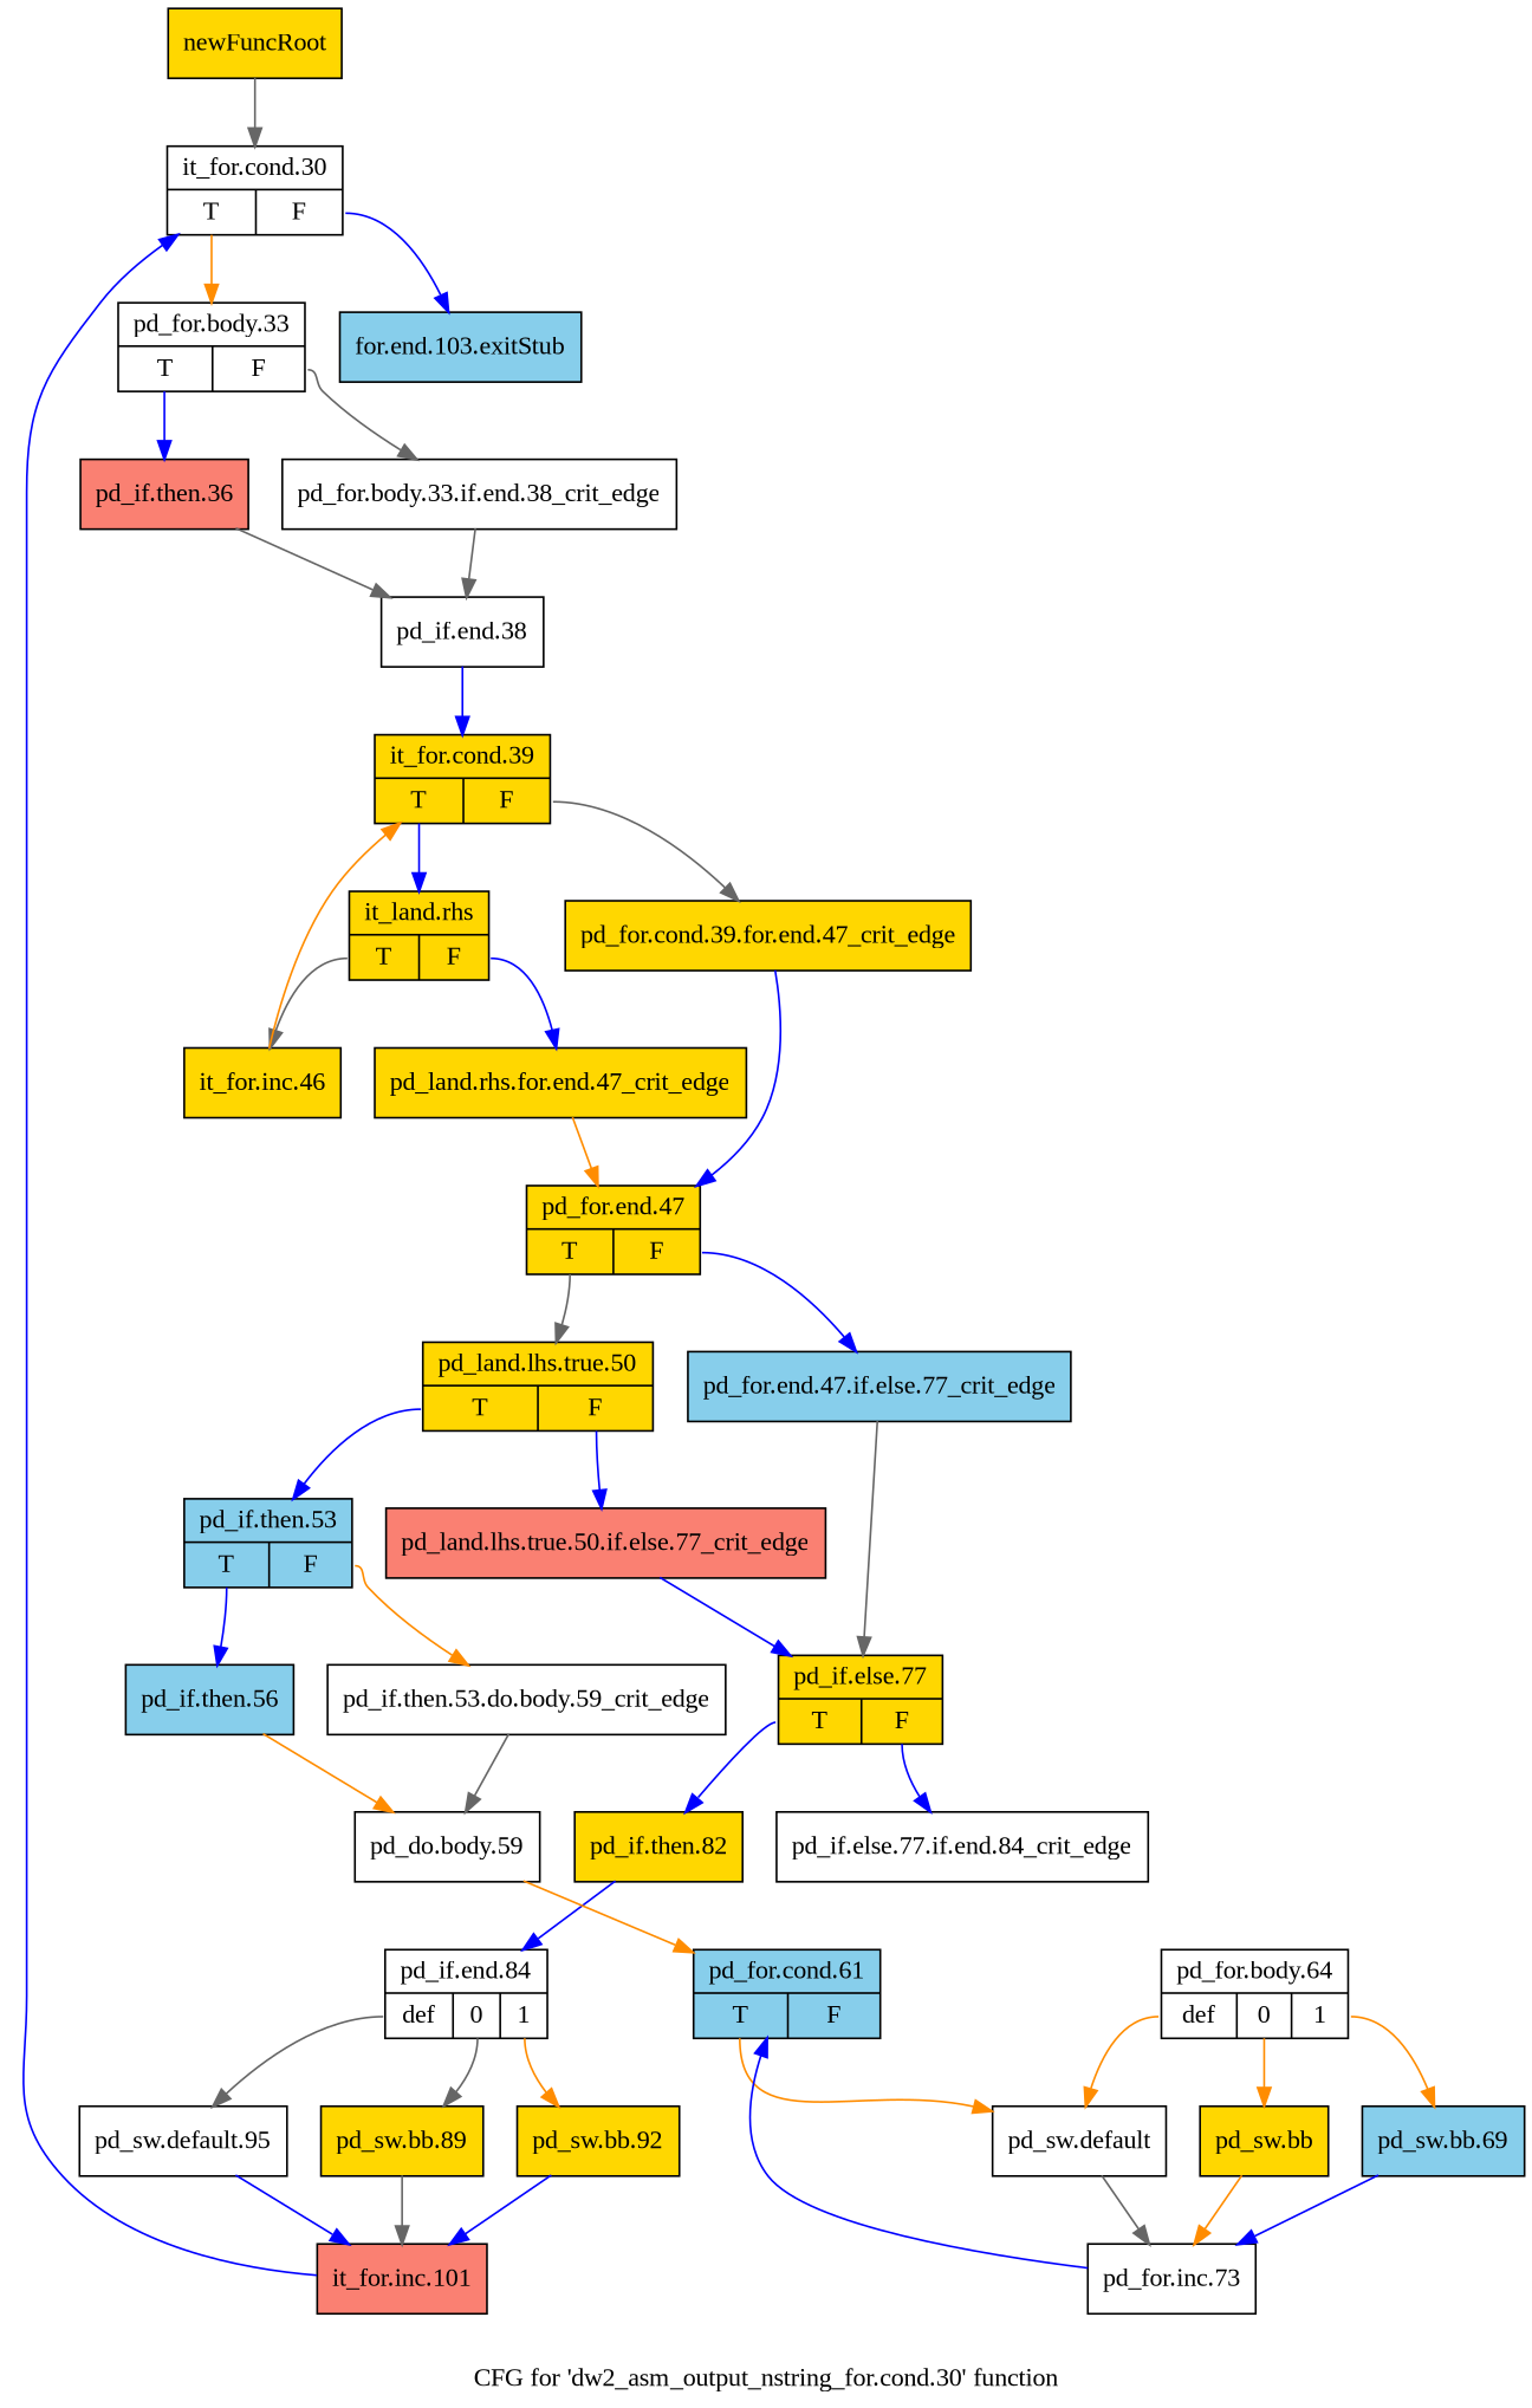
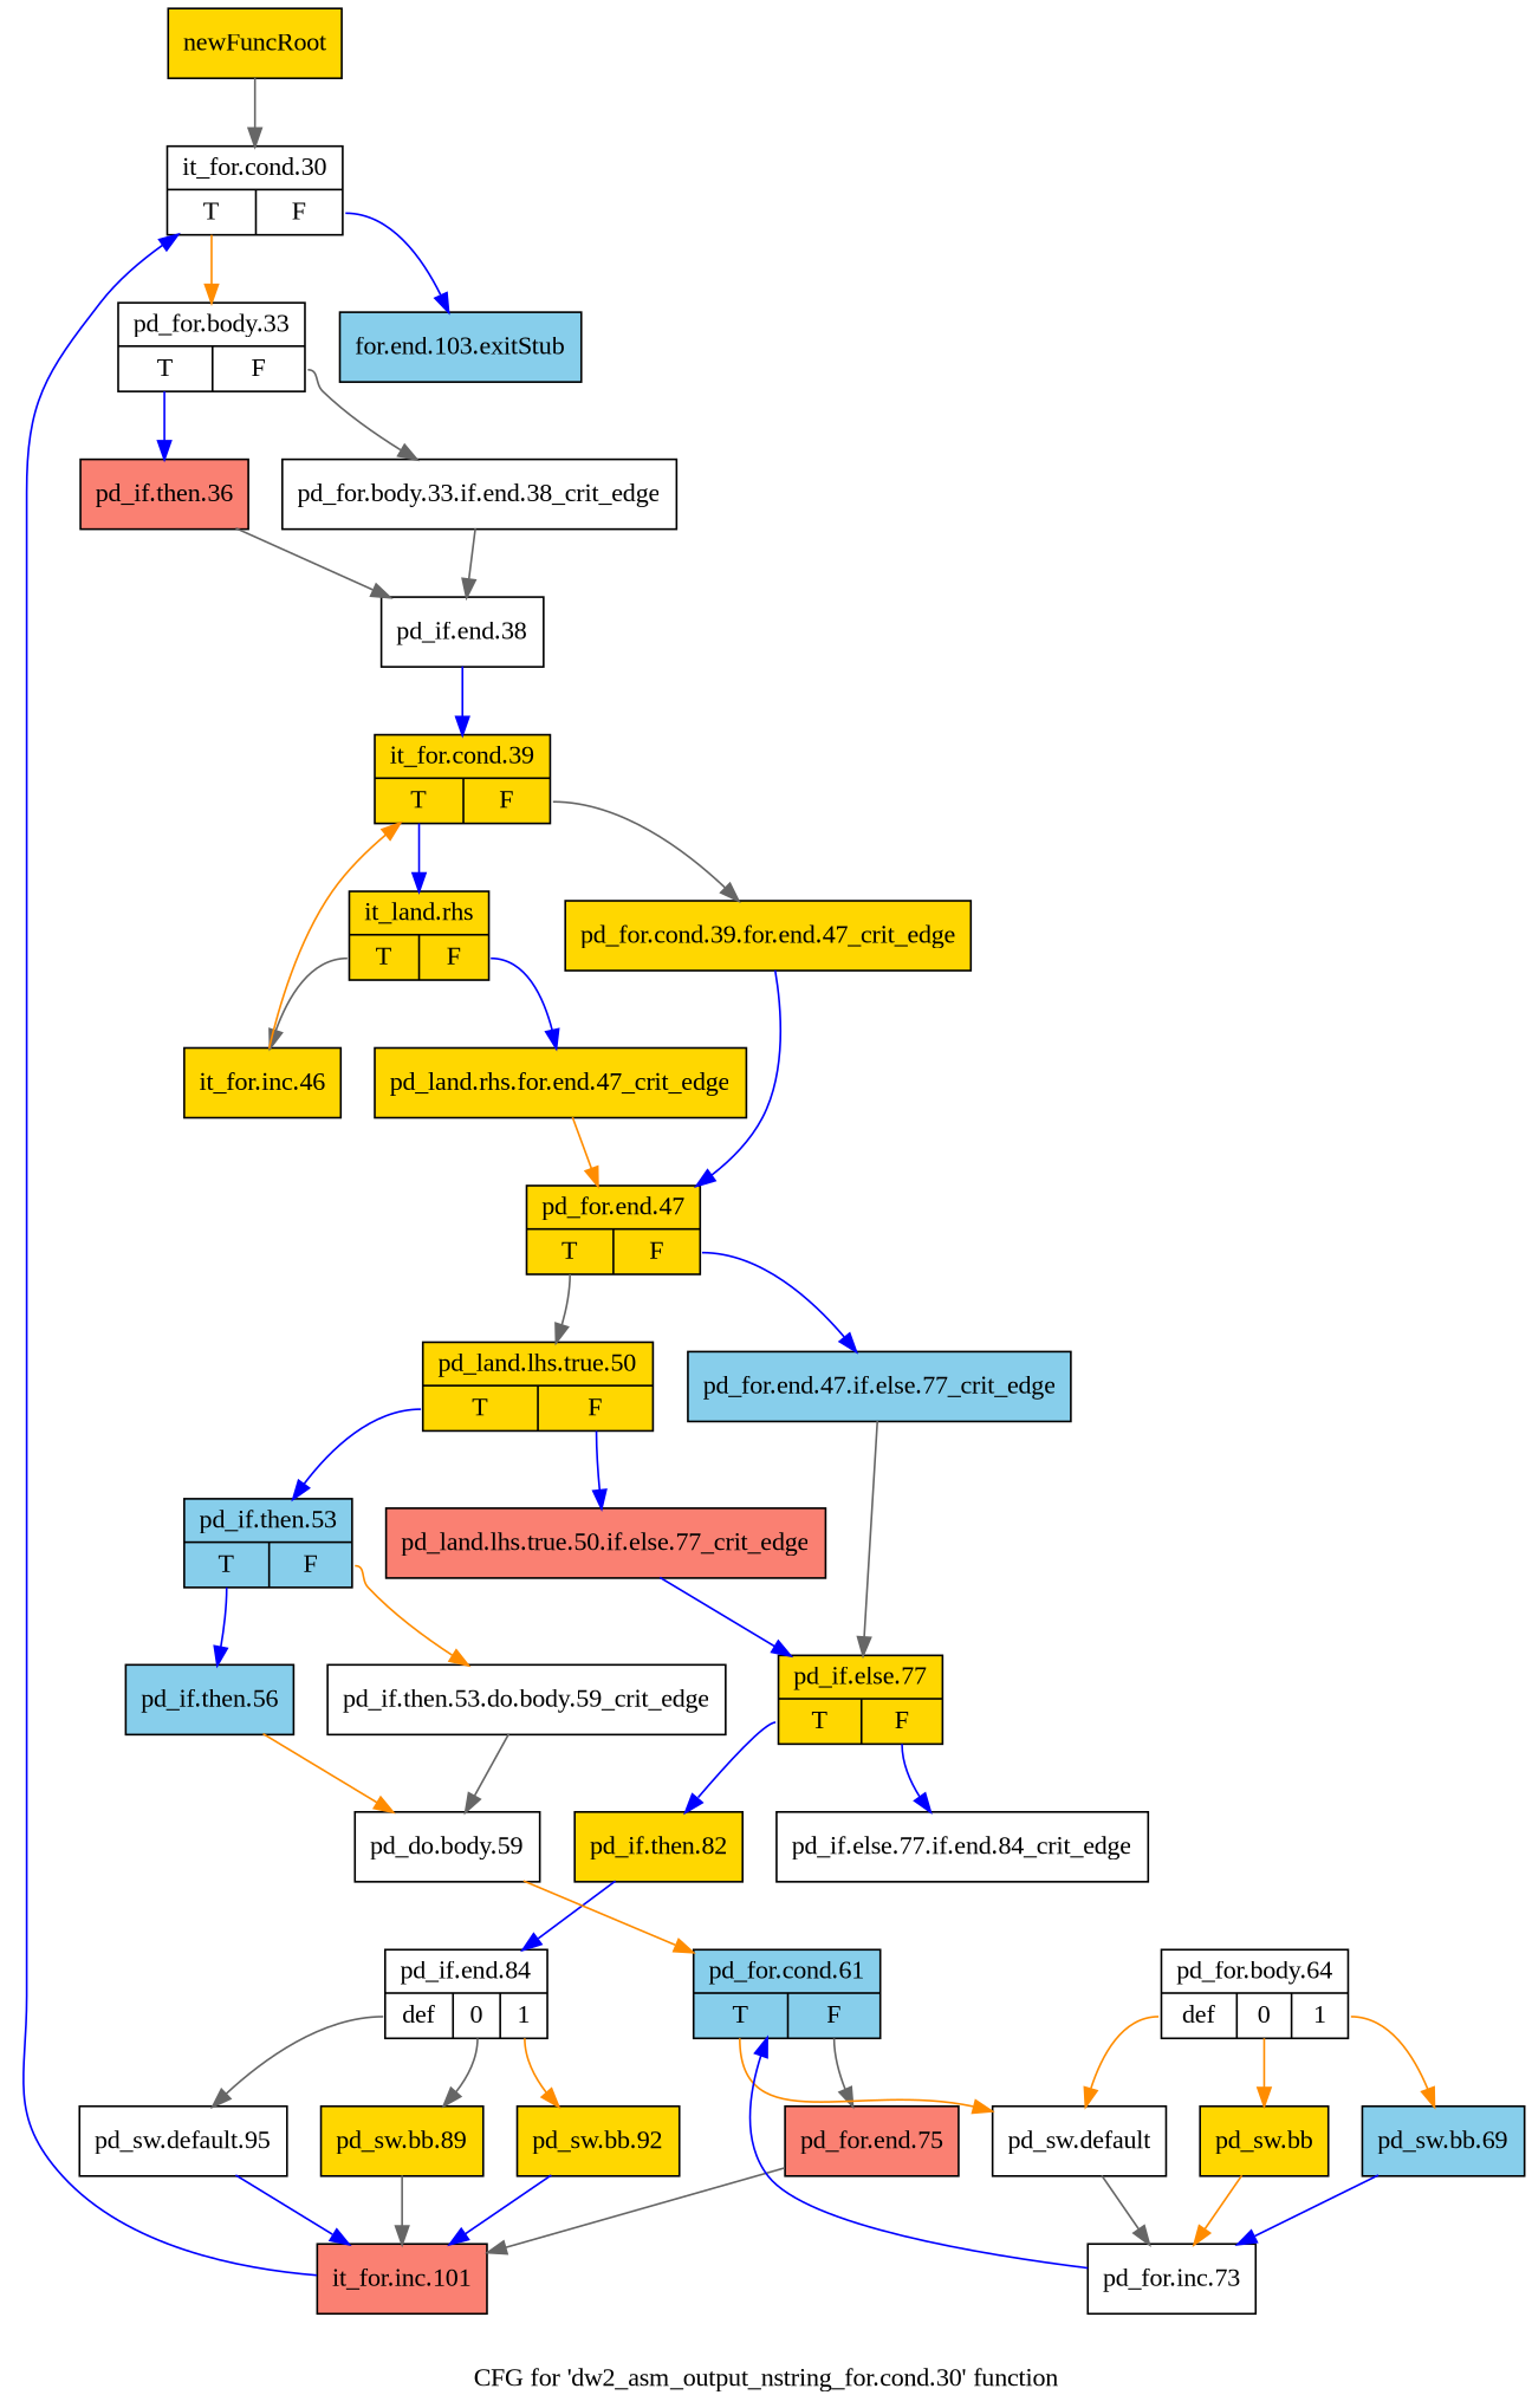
  digraph {
    fontname="Liberation Serif"
    label="CFG for 'dw2_asm_output_nstring_for.cond.30' function"
    node [fillcolor=gold fontname="Liberation Serif" shape=record style=filled]
    edge [color=blue fontname="Liberation Serif"]
    n1 [label="{newFuncRoot}"]
    n2 [fillcolor=white label="{it_for.cond.30|{<s0>T|<s1>F}}"]
    n3 [fillcolor=skyblue label="{for.end.103.exitStub}"]
    n4 [fillcolor=white label="{pd_for.body.33|{<s0>T|<s1>F}}"]
    n5 [fillcolor=salmon label="{pd_if.then.36}"]
    n6 [fillcolor=white label="{pd_for.body.33.if.end.38_crit_edge}"]
    n7 [fillcolor=white label="{pd_if.end.38}"]
    n8 [label="{it_for.cond.39|{<s0>T|<s1>F}}"]
    n9 [label="{it_land.rhs|{<s0>T|<s1>F}}"]
    n10 [label="{pd_for.cond.39.for.end.47_crit_edge}"]
    n11 [label="{it_for.inc.46}"]
    n12 [label="{pd_land.rhs.for.end.47_crit_edge}"]
    n13 [label="{pd_for.end.47|{<s0>T|<s1>F}}"]
    n14 [label="{pd_land.lhs.true.50|{<s0>T|<s1>F}}"]
    n15 [fillcolor=skyblue label="{pd_for.end.47.if.else.77_crit_edge}"]
    n16 [fillcolor=skyblue label="{pd_if.then.53|{<s0>T|<s1>F}}"]
    n17 [fillcolor=salmon label="{pd_land.lhs.true.50.if.else.77_crit_edge}"]
    n18 [label="{pd_if.else.77|{<s0>T|<s1>F}}"]
    n19 [fillcolor=skyblue label="{pd_if.then.56}"]
    n20 [fillcolor=white label="{pd_if.then.53.do.body.59_crit_edge}"]
    n21 [label="{pd_if.then.82}"]
    n22 [fillcolor=white label="{pd_if.else.77.if.end.84_crit_edge}"]
    n23 [fillcolor=white label="{pd_if.end.84|{<s0>def|<s1>0|<s2>1}}"]
    n24 [fillcolor=white label="{pd_do.body.59}"]
    n25 [fillcolor=white label="{pd_sw.default.95}"]
    n26 [label="{pd_sw.bb.89}"]
    n27 [label="{pd_sw.bb.92}"]
    n28 [fillcolor=salmon label="{it_for.inc.101}"]
    n29 [fillcolor=skyblue label="{pd_for.cond.61|{<s0>T|<s1>F}}"]
+   n30 [fillcolor=salmon label="{pd_for.end.75}"]
    n31 [fillcolor=white label="{pd_sw.default}"]
    n32 [fillcolor=white label="{pd_for.body.64|{<s0>def|<s1>0|<s2>1}}"]
    n33 [label="{pd_sw.bb}"]
    n34 [fillcolor=skyblue label="{pd_sw.bb.69}"]
    n35 [fillcolor=white label="{pd_for.inc.73}"]
    n1 -> n2 [color=gray40]
    n2 -> n3 [tailport=s1]
    n2 -> n4 [color=darkorange tailport=s0]
    n4 -> n5 [tailport=s0]
    n4 -> n6 [color=gray40 tailport=s1]
    n5 -> n7 [color=gray40]
    n6 -> n7 [color=gray40]
    n7 -> n8
    n8 -> n9 [tailport=s0]
    n8 -> n10 [color=gray40 tailport=s1]
    n9 -> n11 [color=gray40 tailport=s0]
    n9 -> n12 [tailport=s1]
    n10 -> n13
    n11 -> n8 [color=darkorange]
    n12 -> n13 [color=darkorange]
    n13 -> n14 [color=gray40 tailport=s0]
    n13 -> n15 [tailport=s1]
    n14 -> n16 [tailport=s0]
    n14 -> n17 [tailport=s1]
    n15 -> n18 [color=gray40]
    n16 -> n19 [tailport=s0]
    n16 -> n20 [color=darkorange tailport=s1]
    n17 -> n18
    n18 -> n21 [tailport=s0]
    n18 -> n22 [tailport=s1]
    n19 -> n24 [color=darkorange]
    n20 -> n24 [color=gray40]
    n21 -> n23
    n23 -> n25 [color=gray40 tailport=s0]
    n23 -> n26 [color=gray40 tailport=s1]
    n23 -> n27 [color=darkorange tailport=s2]
    n24 -> n29 [color=darkorange]
    n25 -> n28
    n26 -> n28 [color=gray40]
    n27 -> n28
    n28 -> n2
+   n29 -> n30 [color=gray40 tailport=s1]
    n29 -> n31 [color=darkorange tailport=s0]
+   n30 -> n28 [color=gray40]
    n31 -> n35 [color=gray40]
    n32 -> n31 [color=darkorange tailport=s0]
    n32 -> n33 [color=darkorange tailport=s1]
    n32 -> n34 [color=darkorange tailport=s2]
    n33 -> n35 [color=darkorange]
    n34 -> n35
    n35 -> n29
  }
